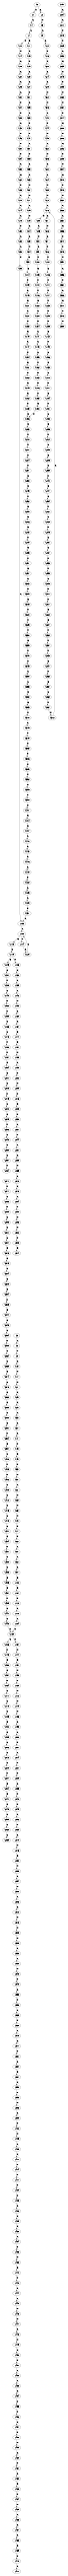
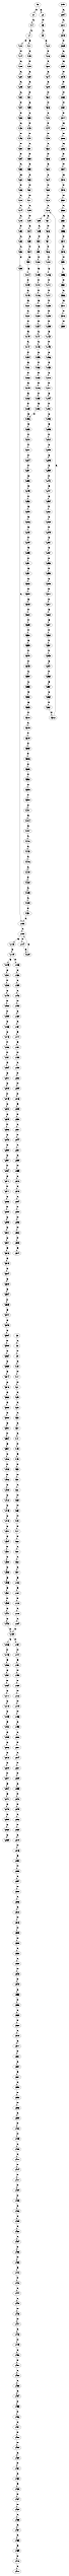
  strict digraph {
    S0
    S1
    S2
    S4
    S5
    S3
    S6
    S7
    S8
    S9
    S10
    S11
    S12
    S13
    S14
    S15
    S16
    S17
    S18
    S19
    S20
    S21
    S22
    S23
    S24
    S25
    S26
    S27
    S28
    S29
    S30
    S31
    S32
    S33
    S34
    S35
    S36
    S37
    S38
    S39
    S40
    S41
    S42
    S43
    S44
    S45
    S46
    S47
    S48
    S49
    S50
    S51
    S52
    S53
    S54
    S55
    S56
    S57
    S58
    S59
    S60
    S61
    S62
    S63
    S64
    S65
    S66
    S67
    S68
    S69
    S70
    S71
    S72
    S73
    S74
    S75
    S76
    S77
    S78
    S79
    S80
    S81
    S82
    S83
    S84
    S85
    S86
    S87
    S88
    S89
    S90
    S91
    S92
    S93
    S94
    S95
    S96
    S97
    S98
    S99
    S100
    S101
    S102
    S103
    S104
    S105
    S106
    S107
    S108
    S109
    S110
    S111
    S112
    S113
    S114
    S115
    S116
    S117
    S118
    S119
    S120
    S121
    S122
    S123
    S124
    S125
    S126
    S127
    S128
    S129
    S130
    S131
    S132
    S133
    S134
    S135
    S136
    S137
    S138
    S139
    S140
    S141
    S142
    S143
    S144
    S145
    S146
    S147
    S148
    S149
    S150
    S151
    S152
    S153
    S154
    S155
    S156
    S157
    S158
    S159
    S160
    S161
    S162
    S163
    S164
    S165
    S166
    S167
    S168
    S169
    S170
    S171
    S172
    S173
    S174
    S175
    S176
    S177
    S178
    S179
    S180
    S181
    S182
    S183
    S184
    S185
    S186
    S187
    S188
    S189
    S190
    S191
    S192
    S193
    S194
    S195
    S196
    S198
    S199
    S200
    S201
    S202
    S203
    S197
    S204
    S205
    S206
    S207
    S208
    S209
    S210
    S211
    S212
    S213
    S214
    S215
    S216
    S217
    S218
    S219
    S220
    S221
    S222
    S223
    S224
    S225
    S226
    S227
    S228
    S229
    S230
    S231
    S232
    S233
    S234
    S235
    S236
    S237
    S238
    S239
    S240
    S241
    S242
    S243
    S244
    S245
    S246
    S247
    S248
    S249
    S250
    S251
    S252
    S253
    S254
    S255
    S256
    S257
    S258
    S259
    S260
    S261
    S262
    S263
    S264
    S265
    S266
    S267
    S268
    S269
    S270
    S271
    S272
    S273
    S274
    S275
    S276
    S277
    S278
    S279
    S280
    S281
    S282
    S283
    S284
    S285
    S286
    S287
    S288
    S289
    S290
    S291
    S292
    S293
    S294
    S295
    S296
    S297
    S298
    S299
    S300
    S301
    S302
    S303
    S304
    S305
    S306
    S307
    S308
    S309
    S310
    S311
    S312
    S313
    S314
    S315
    S316
    S317
    S318
    S319
    S320
    S321
    S322
    S323
    S324
    S325
    S326
    S327
    S328
    S329
    S330
    S331
    S332
    S333
    S334
    S335
    S336
    S337
    n339 [label=S838]
    S339
    S340
    S341
    S342
    S343
    S344
    S345
    S346
    S347
    S348
    S349
    S350
    S351
    S352
    S353
    S354
    S355
    S356
    S357
    S358
    S359
    S360
    S361
    S362
    S363
    S364
    S365
    S366
    S367
    S368
    S369
    S370
    S371
    S372
    S373
    S374
    S375
    S376
    S377
    S378
    S379
    S380
    S381
    S382
    S383
    S384
    S385
    S386
    S387
    S388
    S389
    S390
    S391
    S392
    S393
    S394
    S395
    S396
    S397
    S398
    S399
    S400
    S401
    S402
    S403
    S404
    S405
    S406
    S407
    S408
    S409
    S410
    S411
    S412
    S413
    S414
    S415
    S416
    S417
    S418
    S419
    S420
    S421
    S422
    S423
    S424
    S425
    S426
    S427
    S428
    S429
    S430
    S431
    S432
    S433
    S434
    S435
    S436
    S437
    S438
    S439
    S440
    S441
    S442
    S443
    S444
    S445
    S446
    S447
    S448
    S449
    S450
    S451
    S452
    S453
    S454
    S455
    S456
    S457
    S458
    S459
    S460
    S461
    S462
    S463
    S464
    S465
    S466
    S467
    S468
    S469
    S470
    S471
    S0 -> S1 [label=T]
    S0 -> S2 [label=C]
    S1 -> S4 [label=C]
    S2 -> S5 [label=A]
    S4 -> S7 [label=C]
    S5 -> S8 [label=C]
    S3 -> S6 [label=G]
    S6 -> S9 [label=T]
    S7 -> S10 [label=T]
    S7 -> S11 [label=G]
    S8 -> S12 [label=C]
    S9 -> S13 [label=G]
    S10 -> S14 [label=A]
    S11 -> S15 [label=G]
    S12 -> S16 [label=T]
    S13 -> S17 [label=A]
    S14 -> S18 [label=C]
    S15 -> S19 [label=T]
    S16 -> S20 [label=G]
    S17 -> S21 [label=A]
    S18 -> S22 [label=C]
    S19 -> S23 [label=C]
    S20 -> S24 [label=C]
    S21 -> S25 [label=G]
    S22 -> S26 [label=C]
    S23 -> S27 [label=G]
    S24 -> S28 [label=C]
    S25 -> S29 [label=G]
    S26 -> S30 [label=C]
    S27 -> S31 [label=T]
    S28 -> S32 [label=A]
    S29 -> S33 [label=G]
    S30 -> S34 [label=T]
    S31 -> S35 [label=C]
    S32 -> S36 [label=A]
    S33 -> S37 [label=C]
    S34 -> S38 [label=T]
    S35 -> S39 [label=C]
    S36 -> S40 [label=C]
    S37 -> S41 [label=C]
    S38 -> S42 [label=C]
    S39 -> S43 [label=T]
    S40 -> S44 [label=T]
    S41 -> S45 [label=T]
    S42 -> S46 [label=T]
    S43 -> S47 [label=T]
    S44 -> S48 [label=A]
    S45 -> S49 [label=G]
    S46 -> S50 [label=T]
    S47 -> S51 [label=C]
    S48 -> S52 [label=G]
    S49 -> S53 [label=T]
    S50 -> S54 [label=T]
    S51 -> S55 [label=T]
    S52 -> S56 [label=A]
    S53 -> S57 [label=A]
    S54 -> S58 [label=C]
    S55 -> S59 [label=C]
    S56 -> S60 [label=G]
    S57 -> S61 [label=G]
    S58 -> S62 [label=G]
    S59 -> S63 [label=G]
    S60 -> S64 [label=C]
    S61 -> S65 [label=A]
    S62 -> S66 [label=T]
    S63 -> S67 [label=A]
    S64 -> S68 [label=A]
    S65 -> S69 [label=A]
    S66 -> S70 [label=C]
    S67 -> S71 [label=A]
    S68 -> S72 [label=A]
    S69 -> S73 [label=A]
    S70 -> S74 [label=C]
    S71 -> S75 [label=G]
    S72 -> S76 [label=G]
    S73 -> S77 [label=T]
    S74 -> S78 [label=C]
    S75 -> S79 [label=A]
    S76 -> S80 [label=T]
    S76 -> S81 [label=G]
    S77 -> S82 [label=T]
    S78 -> S83 [label=T]
    S79 -> S84 [label=G]
    S80 -> S85 [label=C]
    S81 -> S86 [label=A]
    S82 -> S87 [label=C]
    S83 -> S88 [label=C]
    S84 -> S89 [label=C]
    S85 -> S90 [label=T]
    S86 -> S91 [label=C]
    S87 -> S92 [label=C]
    S88 -> S93 [label=C]
    S89 -> S94 [label=A]
    S90 -> S95 [label=C]
    S91 -> S96 [label=T]
    S92 -> S97 [label=C]
    S93 -> S98 [label=T]
    S94 -> S99 [label=G]
    S95 -> S100 [label=A]
    S96 -> S101 [label=A]
    S97 -> S102 [label=G]
    S98 -> S103 [label=C]
    S99 -> S104 [label=G]
    S100 -> S105 [label=G]
    S101 -> S106 [label=C]
    S102 -> S107 [label=G]
    S103 -> S108 [label=C]
    S104 -> S109 [label=T]
    S105 -> S110 [label=T]
    S106 -> S111 [label=T]
    S107 -> S112 [label=T]
    S108 -> S113 [label=G]
    S108 -> S114 [label=T]
    S109 -> S115 [label=C]
    S110 -> S116 [label=A]
    S111 -> S117 [label=T]
    S112 -> S118 [label=C]
    S113 -> S119 [label=C]
    S114 -> S120 [label=C]
    S115 -> S121 [label=G]
    S116 -> S122 [label=G]
    S117 -> S123 [label=A]
    S118 -> S124 [label=C]
    S119 -> S125 [label=G]
    S119 -> S126 [label=A]
    S120 -> S108 [label=C]
    S121 -> S127 [label=C]
    S122 -> S128 [label=C]
    S123 -> S129 [label=A]
    S124 -> S130 [label=T]
    S125 -> S131 [label=G]
    S126 -> S132 [label=G]
    S127 -> S133 [label=A]
    S128 -> S134 [label=A]
    S129 -> S135 [label=A]
    S130 -> S136 [label=C]
    S130 -> S137 [label=T]
    S131 -> S138 [label=T]
    S132 -> S139 [label=C]
    S133 -> S140 [label=G]
    S134 -> S141 [label=C]
    S135 -> S142 [label=G]
    S136 -> S143 [label=T]
    S137 -> S144 [label=A]
    S138 -> S145 [label=C]
    S139 -> S146 [label=C]
    S140 -> S147 [label=C]
    S141 -> S148 [label=C]
    S142 -> S149 [label=T]
    S143 -> S150 [label=G]
    S144 -> S151 [label=G]
    S145 -> S152 [label=T]
    S146 -> S153 [label=A]
    S147 -> S154 [label=A]
    S148 -> S155 [label=C]
    S149 -> S156 [label=C]
    S150 -> S157 [label=G]
    S151 -> S158 [label=A]
    S152 -> S159 [label=T]
    S153 -> S160 [label=C]
    S154 -> S161 [label=G]
    S155 -> S162 [label=A]
    S156 -> S163 [label=G]
    S157 -> S164 [label=A]
    S158 -> S165 [label=T]
    S159 -> S166 [label=C]
    S160 -> S167 [label=G]
    S161 -> S168 [label=A]
    S162 -> S169 [label=A]
    S163 -> S170 [label=G]
    S164 -> S171 [label=C]
    S165 -> S172 [label=A]
    S166 -> S173 [label=C]
    S167 -> S174 [label=G]
    S168 -> S175 [label=G]
    S169 -> S176 [label=A]
    S170 -> S177 [label=T]
    S171 -> S178 [label=C]
    S172 -> S179 [label=A]
    S173 -> S180 [label=T]
    S174 -> S181 [label=G]
    S175 -> S182 [label=G]
    S176 -> S183 [label=A]
    S177 -> S184 [label=G]
    S178 -> S185 [label=C]
    S179 -> S186 [label=A]
    S180 -> S187 [label=A]
    S181 -> S188 [label=A]
    S182 -> S189 [label=A]
    S183 -> S190 [label=G]
    S184 -> S191 [label=T]
    S185 -> S192 [label=G]
    S186 -> S193 [label=C]
    S187 -> S194 [label=G]
    S188 -> S195 [label=C]
    S189 -> S196 [label=G]
    S190 -> S196 [label=A]
    S191 -> S198 [label=C]
    S192 -> S199 [label=G]
    S193 -> S200 [label=C]
    S194 -> S201 [label=G]
    S195 -> S202 [label=T]
    S196 -> S203 [label=G]
    S198 -> S205 [label=G]
    S199 -> S206 [label=C]
    S200 -> S207 [label=T]
    S201 -> S208 [label=C]
    S202 -> S209 [label=A]
    S203 -> S210 [label=A]
    S197 -> S204 [label=C]
    S204 -> S211 [label=C]
    S205 -> S212 [label=A]
    S206 -> S213 [label=G]
    S207 -> S214 [label=C]
    S208 -> S215 [label=A]
    S209 -> S216 [label=T]
    S210 -> S217 [label=A]
    S211 -> S218 [label=T]
    S212 -> S219 [label=C]
    S213 -> S220 [label=C]
    S214 -> S221 [label=T]
    S215 -> S222 [label=C]
    S216 -> S223 [label=G]
    S217 -> S224 [label=T]
    S218 -> S225 [label=T]
    S219 -> S226 [label=G]
    S220 -> S227 [label=T]
    S221 -> S228 [label=T]
    S222 -> S229 [label=G]
    S223 -> S230 [label=T]
    S224 -> S231 [label=T]
    S225 -> S232 [label=C]
    S226 -> S233 [label=C]
    S227 -> S234 [label=G]
    S228 -> S235 [label=C]
    S229 -> S236 [label=A]
    S230 -> S237 [label=C]
    S231 -> S238 [label=G]
    S232 -> S239 [label=G]
    S233 -> S240 [label=A]
    S234 -> S241 [label=G]
    S235 -> S242 [label=T]
    S236 -> S243 [label=G]
    S237 -> S244 [label=T]
    S238 -> S245 [label=G]
    S239 -> S246 [label=A]
    S240 -> S247 [label=G]
    S241 -> S248 [label=G]
    S242 -> S249 [label=T]
    S243 -> S250 [label=C]
    S244 -> S251 [label=C]
    S245 -> S252 [label=A]
    S246 -> S253 [label=T]
    S247 -> S254 [label=G]
    S248 -> S255 [label=C]
    S249 -> S256 [label=C]
    S250 -> S257 [label=C]
    S251 -> S258 [label=G]
    S252 -> S259 [label=G]
    S253 -> S260 [label=A]
    S254 -> S261 [label=A]
    S255 -> S262 [label=C]
    S256 -> S263 [label=T]
    S257 -> S264 [label=T]
    S258 -> S265 [label=A]
    S259 -> S266 [label=G]
    S260 -> S267 [label=A]
    S261 -> S268 [label=C]
    S262 -> S269 [label=C]
    S263 -> S270 [label=C]
+   S264 -> S271 [label=G]
    S265 -> S272 [label=C]
    S266 -> S273 [label=G]
    S267 -> S274 [label=T]
    S268 -> S275 [label=A]
    S270 -> S276 [label=A]
    S271 -> S277 [label=T]
    S272 -> S278 [label=G]
    S273 -> S279 [label=A]
    S274 -> S280 [label=G]
    S275 -> S281 [label=C]
    S276 -> S282 [label=G]
    S277 -> S283 [label=G]
    S278 -> S284 [label=G]
    S279 -> S285 [label=G]
    S280 -> S286 [label=A]
    S281 -> S287 [label=C]
    S282 -> S288 [label=A]
    S283 -> S289 [label=T]
    S284 -> S290 [label=T]
    S285 -> S291 [label=T]
    S286 -> S292 [label=G]
    S287 -> S293 [label=T]
    S288 -> S294 [label=C]
    S289 -> S295 [label=C]
    S290 -> S296 [label=A]
    S291 -> S297 [label=G]
    S292 -> S298 [label=T]
    S293 -> S299 [label=T]
    S294 -> S300 [label=A]
    S295 -> S301 [label=C]
    S296 -> S302 [label=A]
    S297 -> S303 [label=C]
    S298 -> S304 [label=A]
    S299 -> S305 [label=G]
    S300 -> S306 [label=C]
    S301 -> S307 [label=C]
    S302 -> S308 [label=T]
    S303 -> S309 [label=A]
    S304 -> S310 [label=G]
    S305 -> S311 [label=A]
    S306 -> S312 [label=G]
    S307 -> S313 [label=G]
    S308 -> S314 [label=G]
    S309 -> S315 [label=G]
    S310 -> S316 [label=T]
    S311 -> S317 [label=A]
    S312 -> S318 [label=A]
    S313 -> S319 [label=G]
    S315 -> S320 [label=A]
    S316 -> S321 [label=A]
    S317 -> S322 [label=G]
    S318 -> S323 [label=A]
    S319 -> S324 [label=C]
    S320 -> S325 [label=A]
    S321 -> S326 [label=C]
    S322 -> S327 [label=G]
    S323 -> S328 [label=A]
    S324 -> S329 [label=G]
    S325 -> S330 [label=A]
    S326 -> S331 [label=C]
    S327 -> S332 [label=T]
    S328 -> S333 [label=C]
    S329 -> S334 [label=G]
    S330 -> S335 [label=G]
    S331 -> S336 [label=G]
    S332 -> S337 [label=A]
    S333 -> n339 [label=C]
    S334 -> S339 [label=T]
    S335 -> S340 [label=T]
    S336 -> S341 [label=T]
    S337 -> S342 [label=A]
    n339 -> S343 [label=A]
    S339 -> S344 [label=G]
    S340 -> S345 [label=T]
    S341 -> S346 [label=T]
    S342 -> S347 [label=G]
    S343 -> S348 [label=T]
    S344 -> S349 [label=G]
    S345 -> S350 [label=C]
    S346 -> S351 [label=A]
    S347 -> S352 [label=A]
    S348 -> S353 [label=C]
    S349 -> S354 [label=C]
    S350 -> S355 [label=C]
    S351 -> S356 [label=C]
    S352 -> S357 [label=G]
    S353 -> S358 [label=T]
    S354 -> S359 [label=A]
    S355 -> S360 [label=G]
    S356 -> S361 [label=T]
    S357 -> S362 [label=C]
    S358 -> S363 [label=C]
    S359 -> S364 [label=G]
    S360 -> S365 [label=G]
    S361 -> S366 [label=C]
    S362 -> S367 [label=A]
    S363 -> S368 [label=T]
    S364 -> S369 [label=C]
    S365 -> S370 [label=T]
    S366 -> S371 [label=G]
    S367 -> S372 [label=A]
    S368 -> S373 [label=C]
    S369 -> S374 [label=G]
    S370 -> S375 [label=C]
    S371 -> S376 [label=T]
    S372 -> S76 [label=G]
    S373 -> S377 [label=G]
    S374 -> S378 [label=C]
    S375 -> S379 [label=T]
    S376 -> S380 [label=A]
    S377 -> S381 [label=T]
    S378 -> S382 [label=G]
    S379 -> S383 [label=A]
    S381 -> S384 [label=C]
    S382 -> S385 [label=G]
    S383 -> S386 [label=T]
    S384 -> S387 [label=G]
    S385 -> S388 [label=G]
    S386 -> S389 [label=A]
    S387 -> S390 [label=G]
    S388 -> S391 [label=G]
    S389 -> S392 [label=A]
    S390 -> S393 [label=T]
    S391 -> S394 [label=T]
    S392 -> S395 [label=A]
    S393 -> S396 [label=A]
    S394 -> S397 [label=G]
    S395 -> S398 [label=T]
    S396 -> S399 [label=C]
    S397 -> S400 [label=C]
    S398 -> S401 [label=A]
    S399 -> S402 [label=T]
    S400 -> S403 [label=T]
    S401 -> S404 [label=G]
    S402 -> S405 [label=A]
    S403 -> S406 [label=T]
    S404 -> S407 [label=G]
    S405 -> S408 [label=C]
    S406 -> S409 [label=C]
    S407 -> S410 [label=C]
    S408 -> S411 [label=G]
    S409 -> S412 [label=C]
    S410 -> S413 [label=C]
    S411 -> S414 [label=T]
    S412 -> S415 [label=C]
    S413 -> S416 [label=C]
    S414 -> S417 [label=T]
    S415 -> S418 [label=C]
    S416 -> S419 [label=C]
    S417 -> S420 [label=T]
    S418 -> S421 [label=C]
    S419 -> S422 [label=T]
    S420 -> S423 [label=T]
    S421 -> S424 [label=G]
    S422 -> S425 [label=C]
    S423 -> S426 [label=C]
    S424 -> S427 [label=T]
    S425 -> S428 [label=C]
    S426 -> S429 [label=G]
    S427 -> S430 [label=C]
    S428 -> S431 [label=T]
    S429 -> S432 [label=G]
    S430 -> S433 [label=C]
    S431 -> S103 [label=C]
    S432 -> S434 [label=G]
    S433 -> S435 [label=G]
    S434 -> S436 [label=T]
    S435 -> S437 [label=G]
    S436 -> S438 [label=A]
    S437 -> S439 [label=T]
    S438 -> S440 [label=G]
    S439 -> S441 [label=C]
    S440 -> S442 [label=T]
    S441 -> S443 [label=C]
    S442 -> S444 [label=C]
    S443 -> S130 [label=T]
    S444 -> S445 [label=C]
    S445 -> S446 [label=A]
    S446 -> S447 [label=A]
    S447 -> S448 [label=C]
    S448 -> S449 [label=A]
    S449 -> S450 [label=G]
    S450 -> S451 [label=T]
    S451 -> S452 [label=C]
    S452 -> S453 [label=C]
    S453 -> S454 [label=G]
    S454 -> S455 [label=T]
    S455 -> S456 [label=T]
    S456 -> S457 [label=G]
    S457 -> S458 [label=T]
    S458 -> S459 [label=A]
    S459 -> S460 [label=G]
    S460 -> S461 [label=T]
    S461 -> S462 [label=C]
    S462 -> S463 [label=G]
    S463 -> S464 [label=T]
    S464 -> S465 [label=A]
    S465 -> S466 [label=G]
    S466 -> S467 [label=G]
    S467 -> S468 [label=C]
    S468 -> S469 [label=G]
    S469 -> S470 [label=T]
    S470 -> S471 [label=C]
  }
